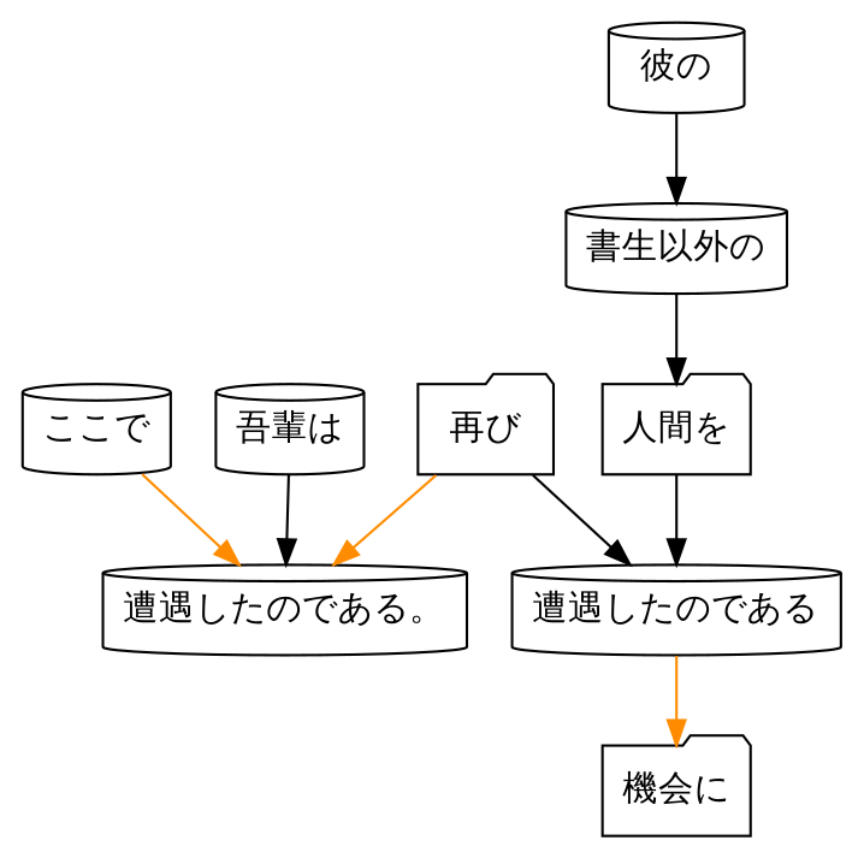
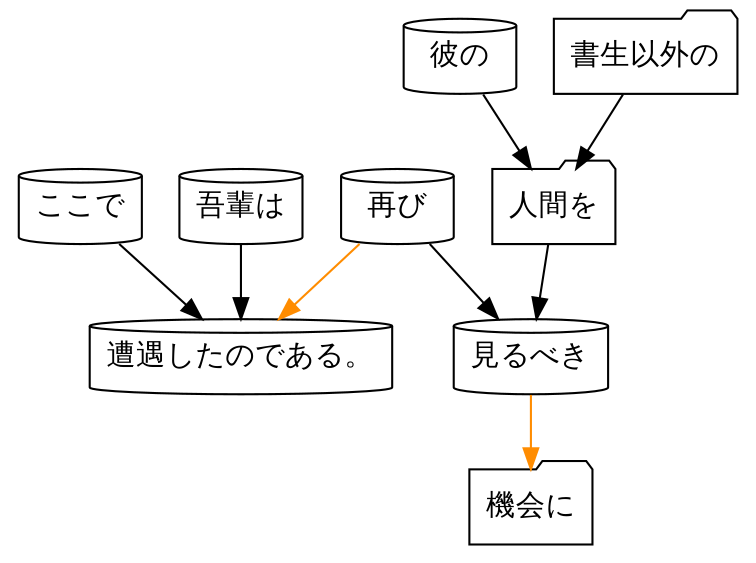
  digraph {
    fontname="Patrick Hand"
    node [fontname="Patrick Hand" shape=cylinder]
    edge [color=black fontname="Patrick Hand"]
    n1 [label="ここで"]
    n2 [label="遭遇したのである。"]
    n3 [label="吾輩は"]
    n4 [label="彼の"]
-   n5 [label="書生以外の"]
+   n5 [label="書生以外の" shape=folder]
    n6 [label="人間を" shape=folder]
-   n7 [label="遭遇したのである"]
+   n7 [label="見るべき"]
    n8 [label="機会に" shape=folder]
-   n9 [label="再び" shape=folder]
-   n1 -> n2 [color=darkorange]
+   n9 [label="再び"]
+   n1 -> n2
    n3 -> n2
-   n4 -> n5
+   n4 -> n6
    n5 -> n6
    n6 -> n7
    n7 -> n8 [color=darkorange]
    n9 -> n2 [color=darkorange]
    n9 -> n7
  }
